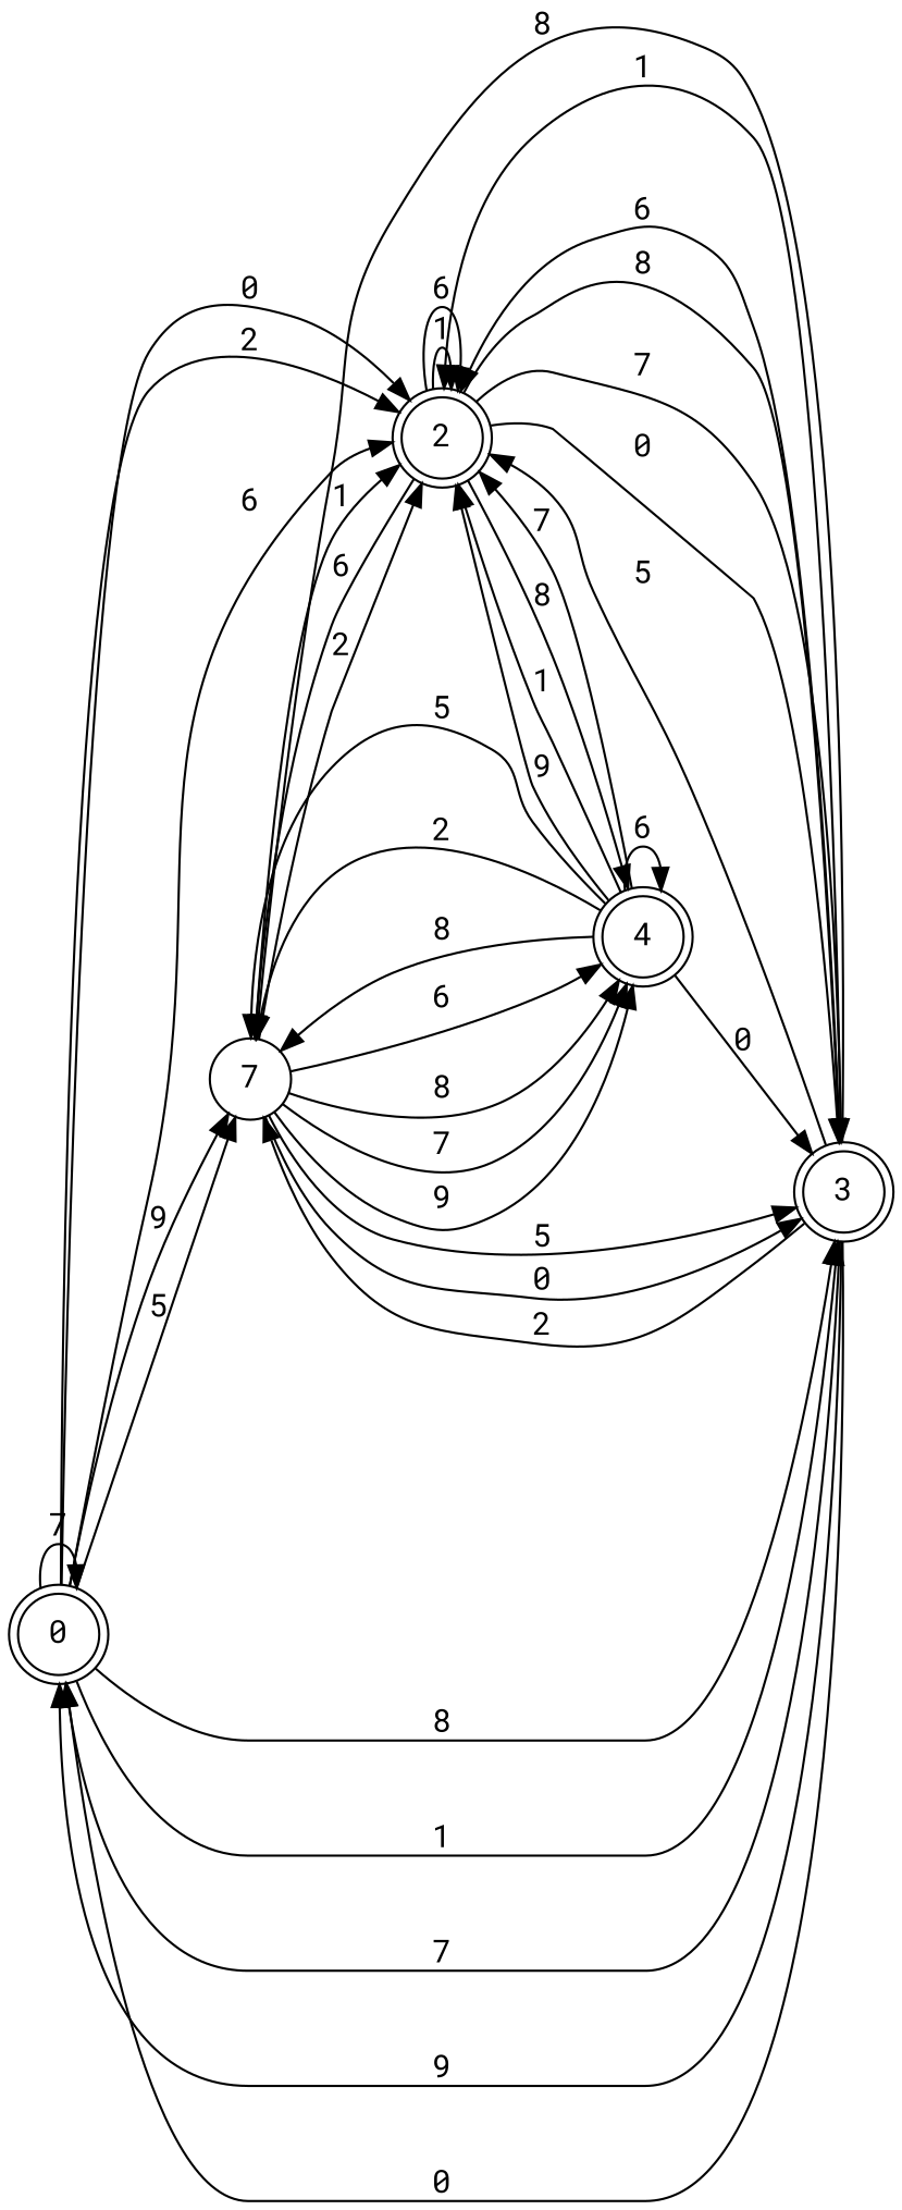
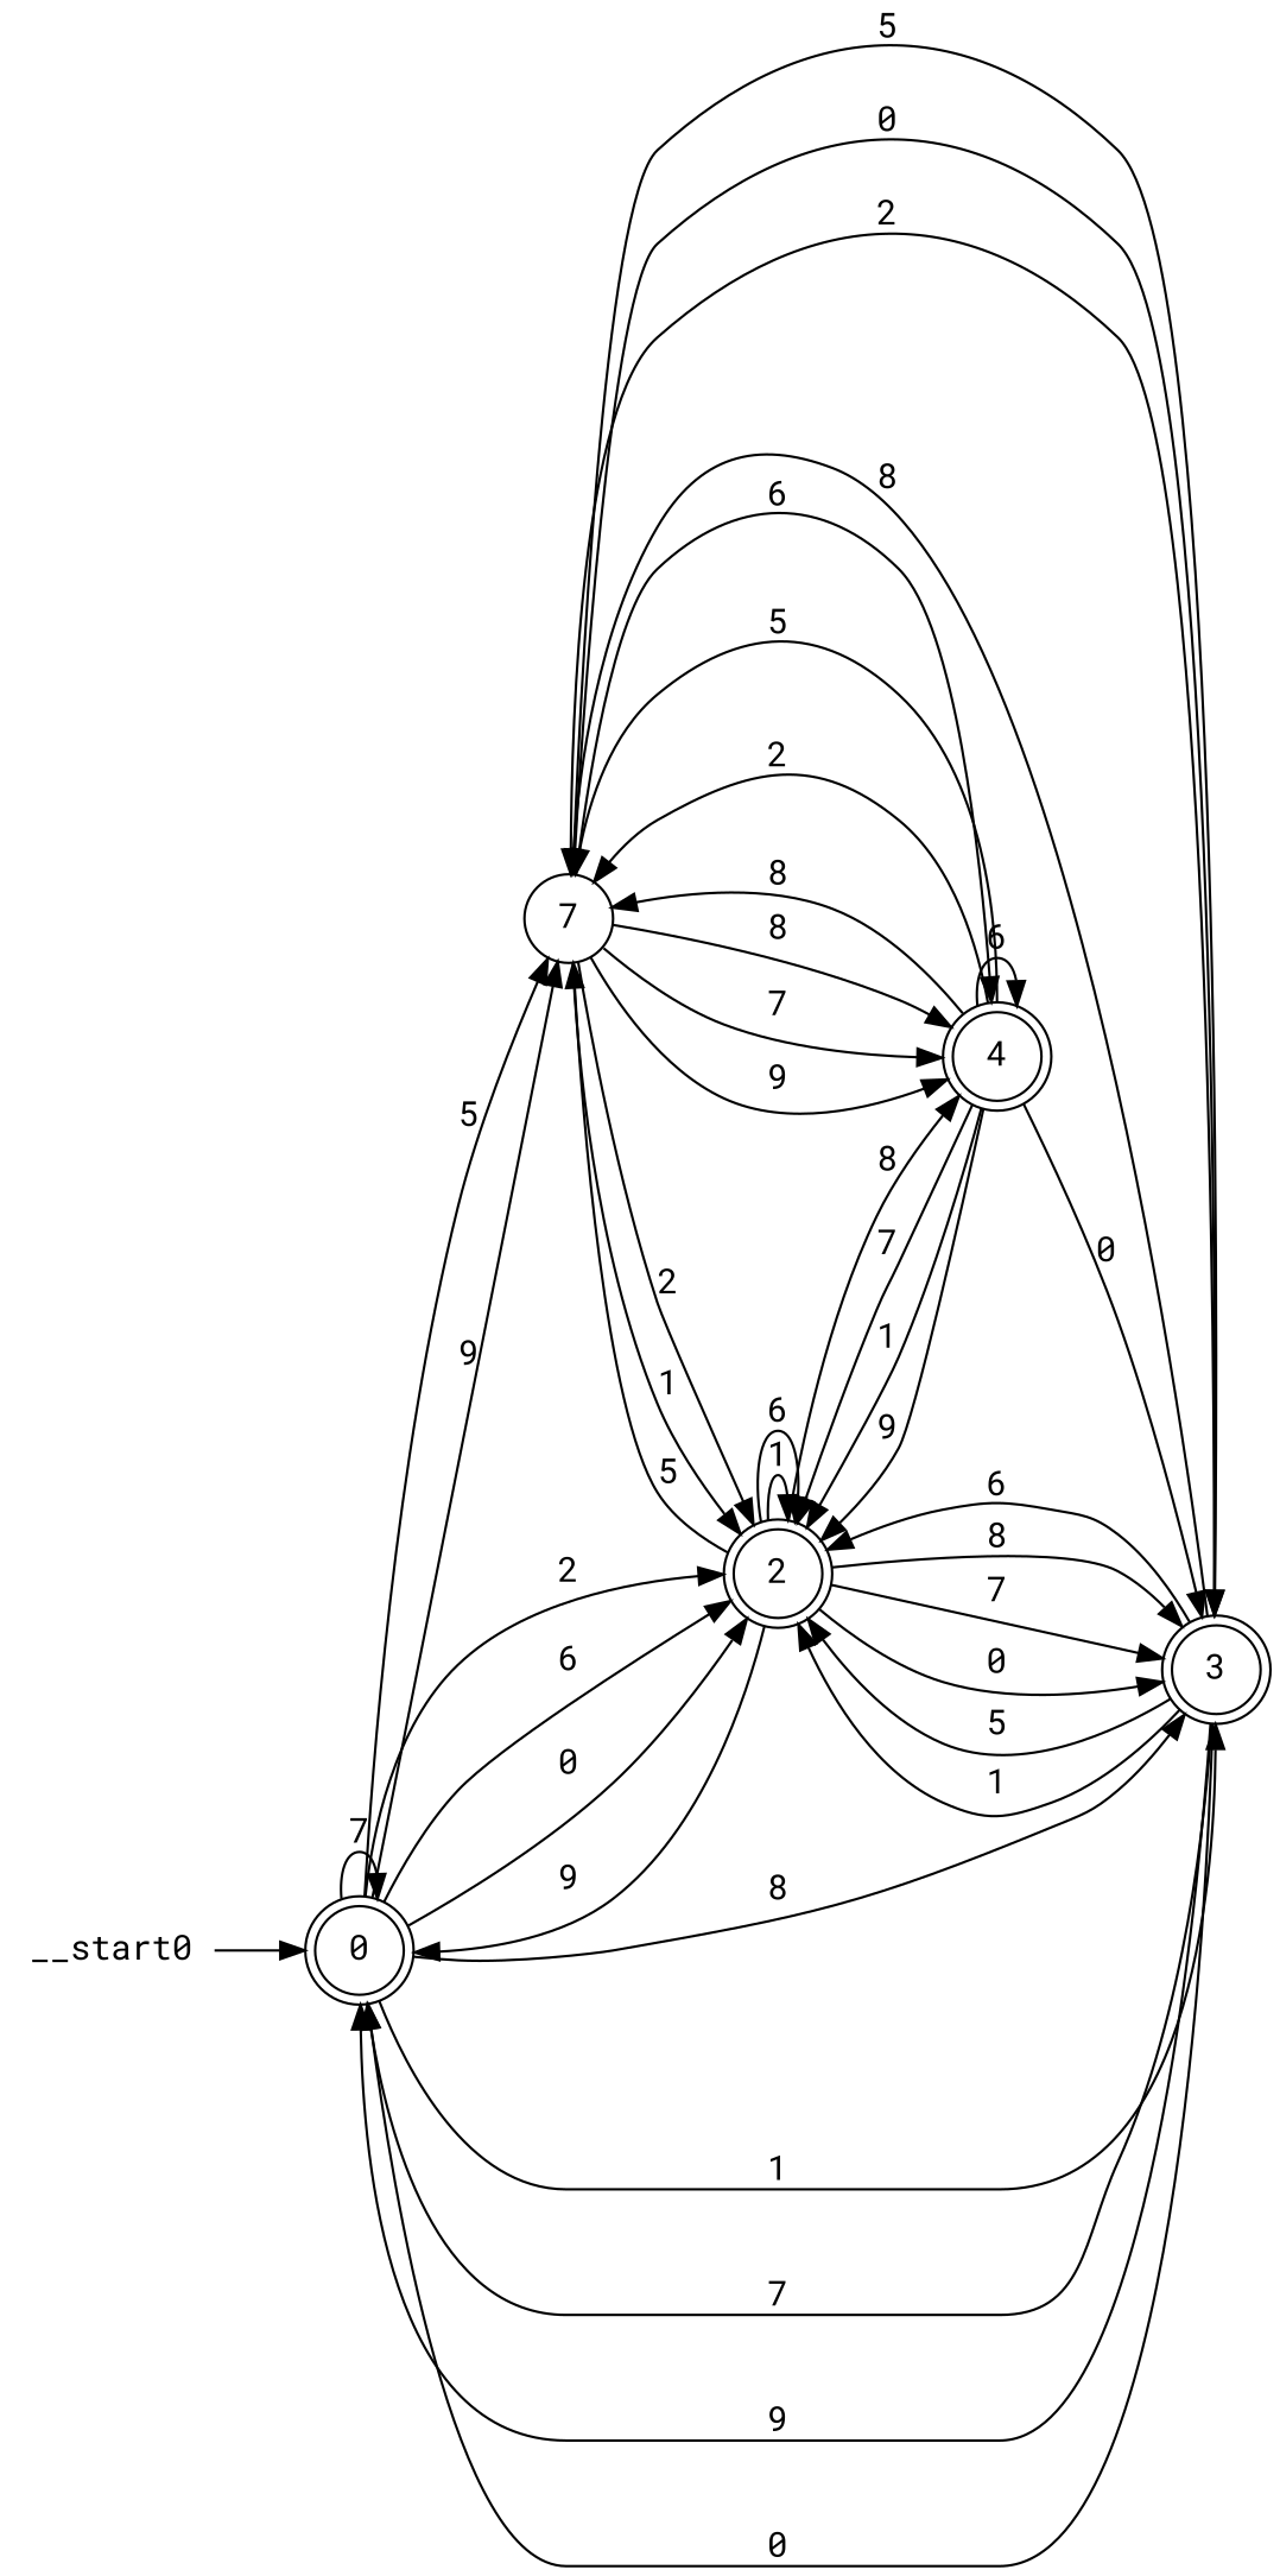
  digraph {
    fontname="Roboto Mono"
    rankdir=LR
    node [fontname="Roboto Mono" shape=doublecircle]
    edge [fontname="Roboto Mono"]
    n1 [label=0]
    n2 [label=7 shape=circle]
    n3 [label=2]
    n4 [label=3]
    n5 [label=4]
+   __start0 [height=0 shape=none width=0]
    n1 -> n1 [label=7]
    n1 -> n2 [label=5]
    n1 -> n2 [label=9]
    n1 -> n3 [label=2]
    n1 -> n3 [label=6]
    n1 -> n3 [label=0]
    n1 -> n4 [label=8]
    n1 -> n4 [label=1]
    n2 -> n3 [label=2]
    n2 -> n3 [label=1]
    n2 -> n4 [label=5]
    n2 -> n4 [label=0]
    n2 -> n5 [label=8]
    n2 -> n5 [label=7]
    n2 -> n5 [label=9]
    n2 -> n5 [label=6]
-   n3 -> n2 [label=6]
+   n3 -> n1 [label=9]
+   n3 -> n2 [label=5]
    n3 -> n3 [label=1]
    n3 -> n3 [label=6]
    n3 -> n4 [label=8]
    n3 -> n4 [label=7]
    n3 -> n4 [label=0]
    n3 -> n5 [label=8]
    n4 -> n1 [label=7]
    n4 -> n1 [label=9]
    n4 -> n1 [label=0]
    n4 -> n2 [label=2]
    n4 -> n2 [label=8]
    n4 -> n3 [label=5]
    n4 -> n3 [label=1]
    n4 -> n3 [label=6]
    n5 -> n2 [label=5]
    n5 -> n2 [label=2]
    n5 -> n2 [label=8]
    n5 -> n3 [label=7]
    n5 -> n3 [label=1]
    n5 -> n3 [label=9]
    n5 -> n4 [label=0]
    n5 -> n5 [label=6]
+   __start0 -> n1
  }
